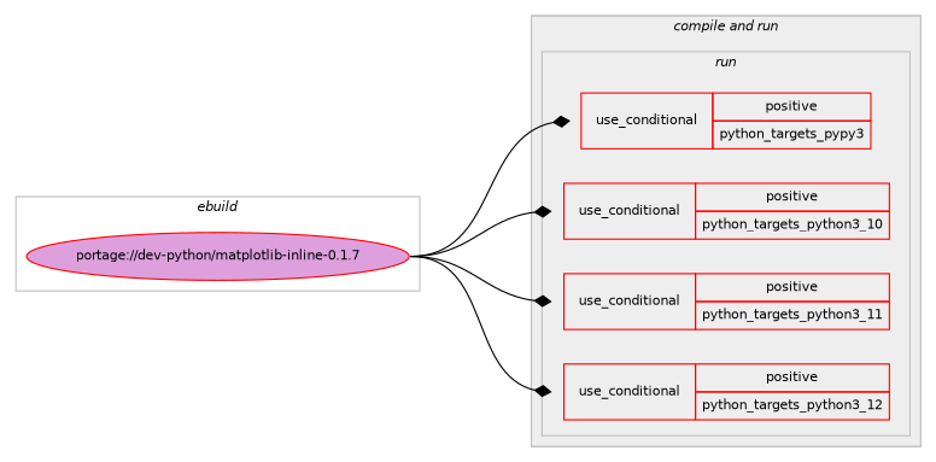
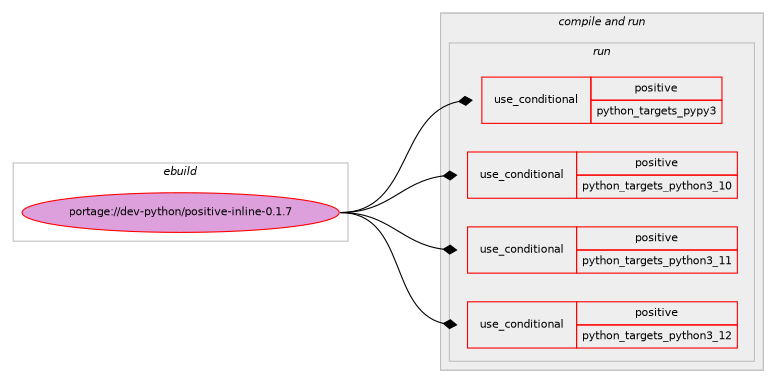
  digraph {
    compound=true
    concentrate=true
    fontname=Helvetica
    fontsize=10
    newrank=true
    rankdir=LR
    ranksep=1.5
    node [color=red fontname=Helvetica fontsize=10 shape=none]
    edge [arrowhead=diamond headport=w style=solid tailport=e weight=20]
-   n1 [label="portage://dev-python/matplotlib-inline-0.1.7" width=4 style=filled fillcolor=plum shape=""]
+   n1 [label="portage://dev-python/positive-inline-0.1.7" width=4 style=filled fillcolor=plum shape=""]
    n2 [label=<<TABLE BORDER="0" CELLBORDER="1" CELLSPACING="0" CELLPADDING="4"><TR><TD ROWSPAN="3" CELLPADDING="10">use_conditional</TD></TR><TR><TD>positive</TD></TR><TR><TD>python_targets_pypy3</TD></TR></TABLE>>]
    n3 [label=<<TABLE BORDER="0" CELLBORDER="1" CELLSPACING="0" CELLPADDING="4"><TR><TD ROWSPAN="3" CELLPADDING="10">use_conditional</TD></TR><TR><TD>positive</TD></TR><TR><TD>python_targets_python3_10</TD></TR></TABLE>>]
    n4 [label=<<TABLE BORDER="0" CELLBORDER="1" CELLSPACING="0" CELLPADDING="4"><TR><TD ROWSPAN="3" CELLPADDING="10">use_conditional</TD></TR><TR><TD>positive</TD></TR><TR><TD>python_targets_python3_11</TD></TR></TABLE>>]
    n5 [label=<<TABLE BORDER="0" CELLBORDER="1" CELLSPACING="0" CELLPADDING="4"><TR><TD ROWSPAN="3" CELLPADDING="10">use_conditional</TD></TR><TR><TD>positive</TD></TR><TR><TD>python_targets_python3_12</TD></TR></TABLE>>]
    subgraph cluster_1 {
      color=gray
      label=<<i>ebuild</i>>
      rank=same
      n1
    }
    subgraph cluster_2 {
      color=gray
      label=<<i>dependencies</i>>
      subgraph cluster_3 {
        color=gray
        fillcolor="#eeeeee"
        label=<<i>compile</i>>
        style=filled
      }
      subgraph cluster_4 {
        color=gray
        fillcolor="#eeeeee"
        label=<<i>compile and run</i>>
        style=filled
      }
      subgraph cluster_5 {
        color=gray
        fillcolor="#eeeeee"
        label=<<i>run</i>>
        style=filled
        subgraph sub_6 {
          color=gray
          fillcolor="#eeeeee"
          label=<<i>run</i>>
          style=filled
          n2
        }
        subgraph sub_7 {
          color=gray
          fillcolor="#eeeeee"
          label=<<i>run</i>>
          style=filled
          n3
        }
        subgraph sub_8 {
          color=gray
          fillcolor="#eeeeee"
          label=<<i>run</i>>
          style=filled
          n4
        }
        subgraph sub_9 {
          color=gray
          fillcolor="#eeeeee"
          label=<<i>run</i>>
          style=filled
          n5
        }
      }
    }
    subgraph cluster_10 {
      color=gray
      label=<<i>candidates</i>>
      rank=same
    }
    n1 -> n2
    n1 -> n3
    n1 -> n4
    n1 -> n5
  }
